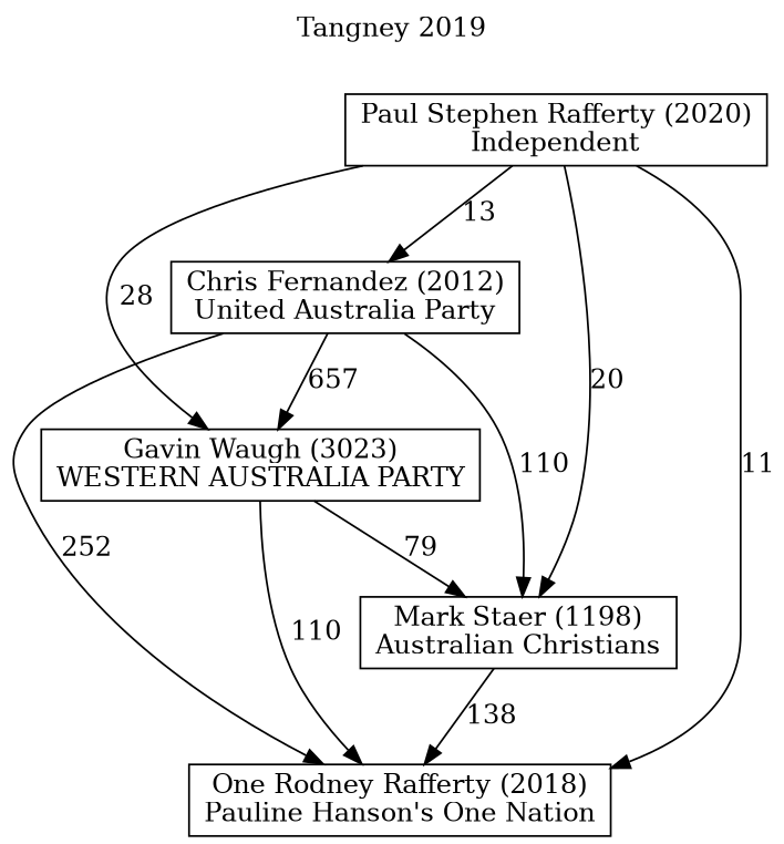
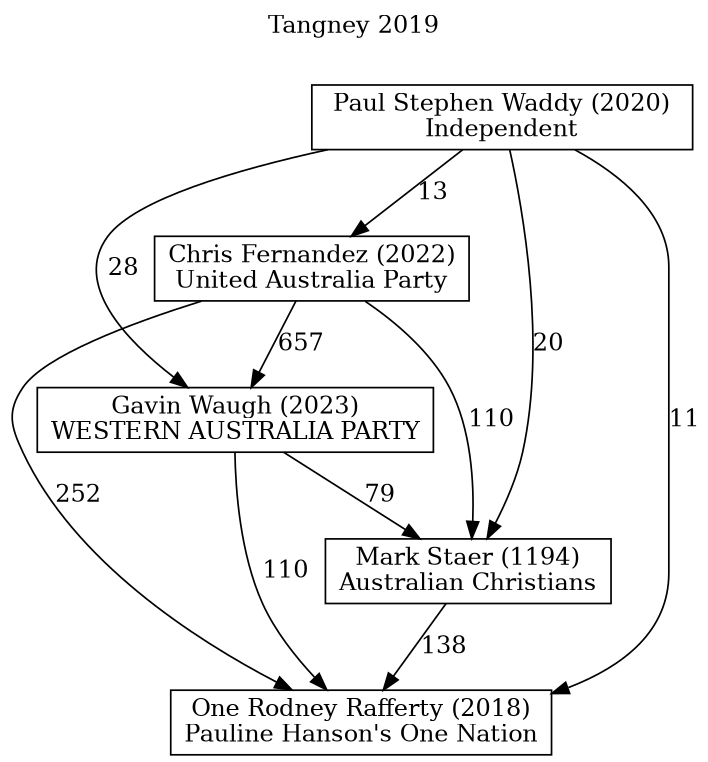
  digraph {
    label="Tangney 2019"
    labelloc=t
    mclimit=10
    node [shape=box]
    n1 [label="One Rodney Rafferty (2018)\nPauline Hanson's One Nation"]
-   n2 [label="Mark Staer (1198)\nAustralian Christians"]
-   n3 [label="Gavin Waugh (3023)\nWESTERN AUSTRALIA PARTY"]
-   n4 [label="Chris Fernandez (2012)\nUnited Australia Party"]
-   n5 [label="Paul Stephen Rafferty (2020)\nIndependent"]
+   n2 [label="Mark Staer (1194)\nAustralian Christians"]
+   n3 [label="Gavin Waugh (2023)\nWESTERN AUSTRALIA PARTY"]
+   n4 [label="Chris Fernandez (2022)\nUnited Australia Party"]
+   n5 [label="Paul Stephen Waddy (2020)\nIndependent"]
    n2 -> n1 [label=138]
    n3 -> n1 [label=110]
    n3 -> n2 [label=79]
    n4 -> n1 [label=252]
    n4 -> n2 [label=110]
    n4 -> n3 [label=657]
    n5 -> n1 [label=11]
    n5 -> n2 [label=20]
    n5 -> n3 [label=28]
    n5 -> n4 [label=13]
  }
